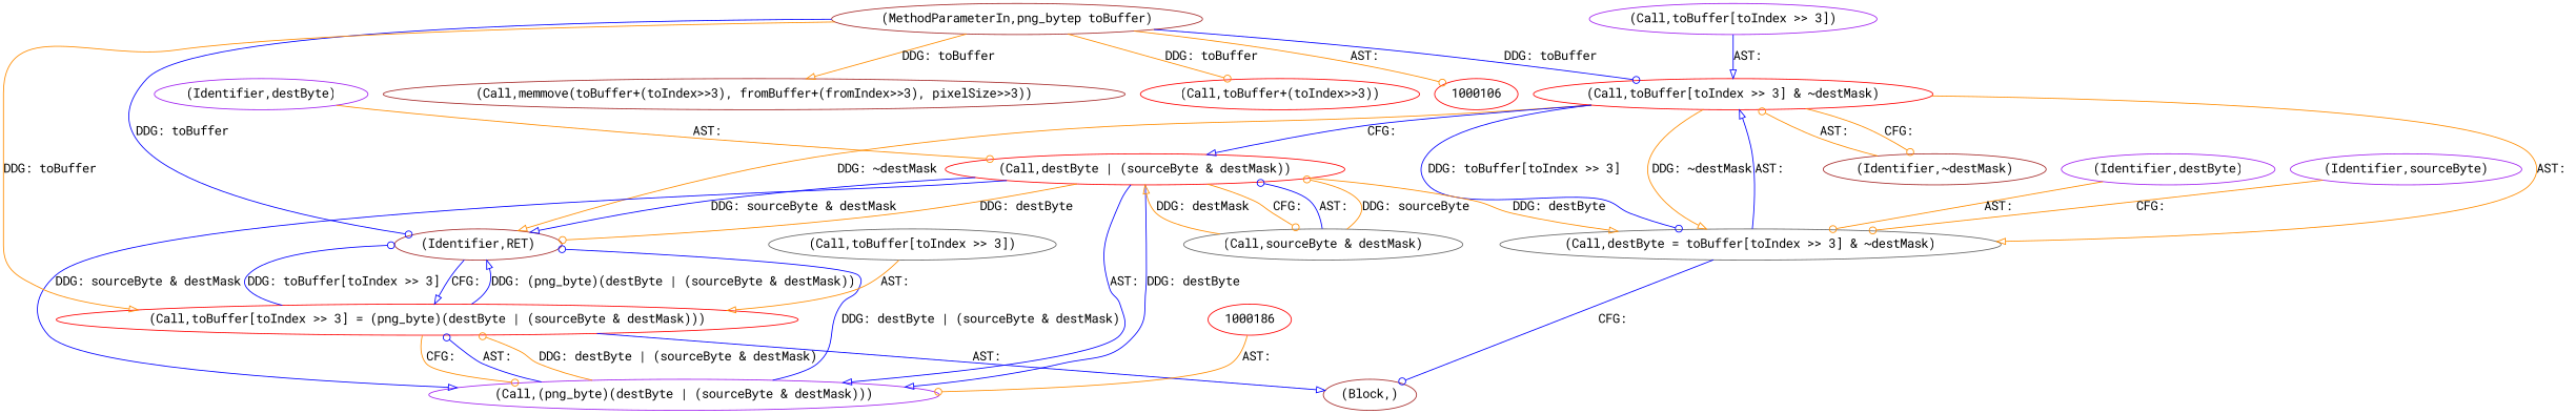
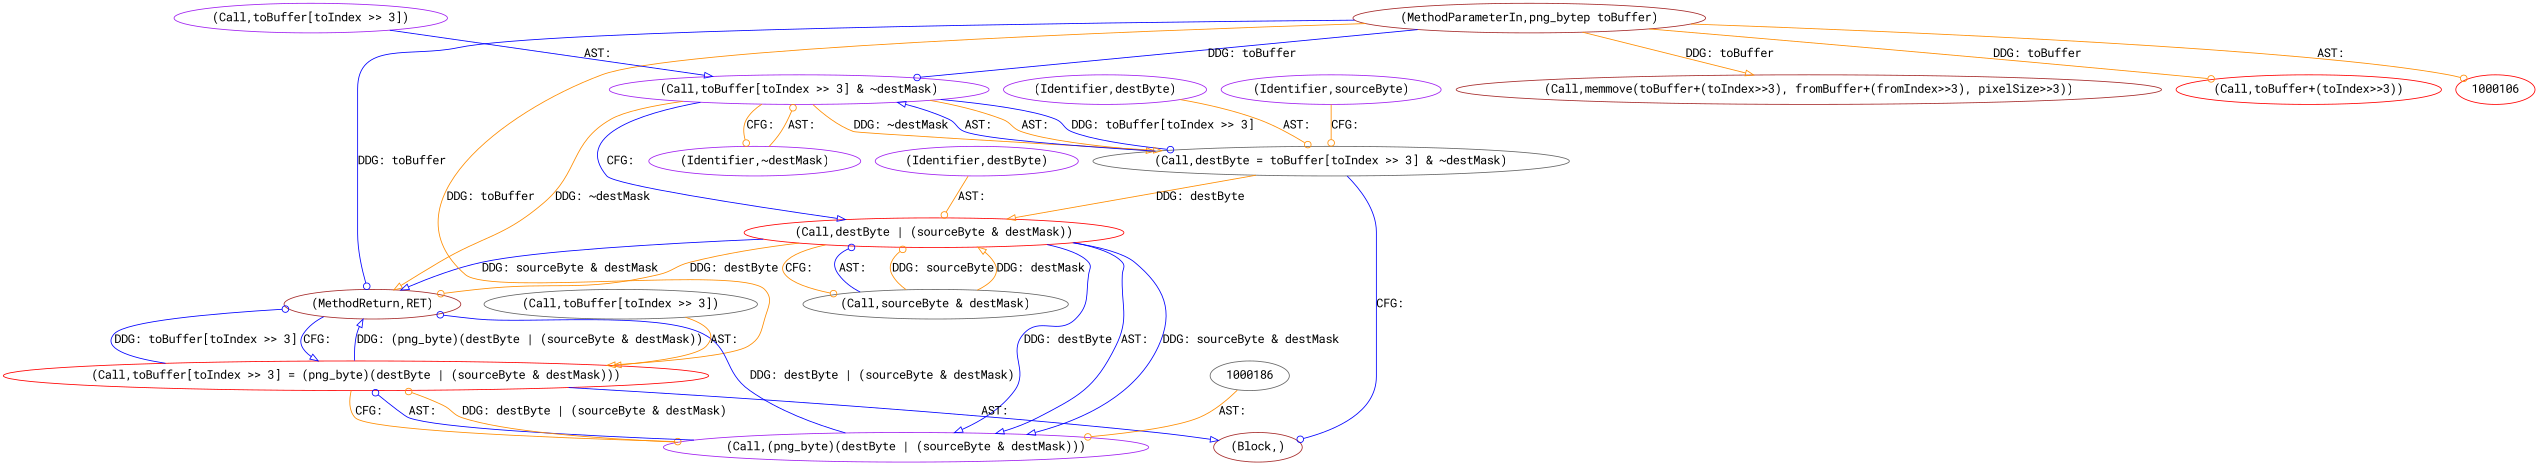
  digraph {
    fontname="Roboto Mono"
    node [color=purple fontname="Roboto Mono"]
    edge [arrowhead=odot color=darkorange fontname="Roboto Mono"]
-   n1 [color=red label="(Call,toBuffer[toIndex >> 3] & ~destMask)"]
+   n1 [label="(Call,toBuffer[toIndex >> 3] & ~destMask)"]
    n2 [color=gray40 label="(Call,destByte = toBuffer[toIndex >> 3] & ~destMask)"]
-   n3 [color=brown label="(Identifier,~destMask)"]
-   n4 [color=brown label="(Identifier,RET)"]
+   n3 [label="(Identifier,~destMask)"]
+   n4 [color=brown label="(MethodReturn,RET)"]
    n5 [color=red label="(Call,destByte | (sourceByte & destMask))"]
    n6 [color=brown label="(Block,)"]
    n7 [color=red label="(Call,toBuffer[toIndex >> 3] = (png_byte)(destByte | (sourceByte & destMask)))"]
    n8 [color=brown label="(MethodParameterIn,png_bytep toBuffer)"]
    n9 [color=brown label="(Call,memmove(toBuffer+(toIndex>>3), fromBuffer+(fromIndex>>3), pixelSize>>3))"]
    n10 [color=red label="(Call,toBuffer+(toIndex>>3))"]
    1000106 [color=red]
    n12 [label="(Call,(png_byte)(destByte | (sourceByte & destMask)))"]
    n13 [color=gray40 label="(Call,sourceByte & destMask)"]
    n14 [color=gray40 label="(Call,toBuffer[toIndex >> 3])"]
    n15 [label="(Identifier,destByte)"]
    n16 [label="(Identifier,destByte)"]
    n17 [label="(Identifier,sourceByte)"]
    n18 [label="(Call,toBuffer[toIndex >> 3])"]
-   1000186 [color=red]
+   1000186 [color=gray40]
    n1 -> n2 [arrowhead=onormal label="AST: "]
    n1 -> n2 [color=blue label="DDG: toBuffer[toIndex >> 3]"]
    n1 -> n2 [arrowhead=onormal label="DDG: ~destMask"]
    n1 -> n3 [label="CFG: "]
    n1 -> n4 [arrowhead=onormal label="DDG: ~destMask"]
    n1 -> n5 [arrowhead=onormal color=blue label="CFG: "]
    n2 -> n1 [arrowhead=onormal color=blue label="AST: "]
-   n5 -> n2 [arrowhead=onormal label="DDG: destByte"]
+   n2 -> n5 [arrowhead=onormal label="DDG: destByte"]
    n2 -> n6 [color=blue label="CFG: "]
    n3 -> n1 [label="AST: "]
    n4 -> n7 [arrowhead=onormal color=blue label="CFG: "]
    n5 -> n4 [arrowhead=onormal color=blue label="DDG: sourceByte & destMask"]
    n5 -> n4 [label="DDG: destByte"]
    n5 -> n12 [arrowhead=onormal color=blue label="AST: "]
    n5 -> n12 [arrowhead=onormal color=blue label="DDG: destByte"]
    n5 -> n12 [arrowhead=onormal color=blue label="DDG: sourceByte & destMask"]
    n5 -> n13 [label="CFG: "]
    n7 -> n4 [arrowhead=onormal color=blue label="DDG: (png_byte)(destByte | (sourceByte & destMask))"]
    n7 -> n4 [color=blue label="DDG: toBuffer[toIndex >> 3]"]
    n7 -> n6 [arrowhead=onormal color=blue label="AST: "]
    n7 -> n12 [label="CFG: "]
    n8 -> n1 [color=blue label="DDG: toBuffer"]
    n8 -> n4 [color=blue label="DDG: toBuffer"]
    n8 -> n7 [arrowhead=onormal label="DDG: toBuffer"]
    n8 -> n9 [arrowhead=onormal label="DDG: toBuffer"]
    n8 -> n10 [label="DDG: toBuffer"]
    n8 -> 1000106 [label="AST: "]
    n12 -> n4 [color=blue label="DDG: destByte | (sourceByte & destMask)"]
    n12 -> n7 [color=blue label="AST: "]
    n12 -> n7 [label="DDG: destByte | (sourceByte & destMask)"]
    n13 -> n5 [color=blue label="AST: "]
    n13 -> n5 [label="DDG: sourceByte"]
    n13 -> n5 [arrowhead=onormal label="DDG: destMask"]
    n14 -> n7 [arrowhead=onormal label="AST: "]
    n15 -> n5 [label="AST: "]
    n16 -> n2 [label="AST: "]
    n17 -> n2 [label="CFG: "]
    n18 -> n1 [arrowhead=onormal color=blue label="AST: "]
    1000186 -> n12 [label="AST: "]
  }
